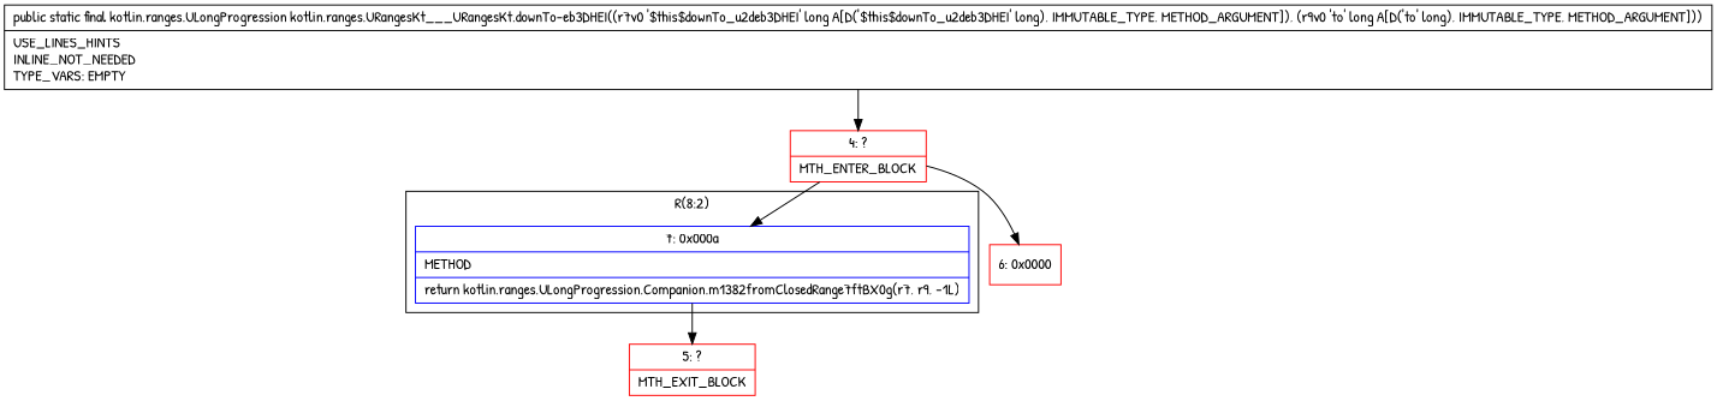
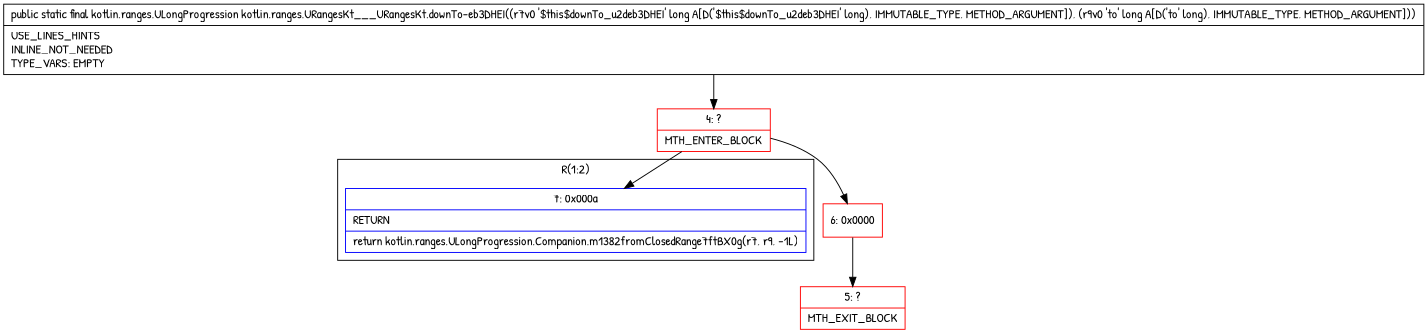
  digraph {
    fontname="Patrick Hand"
    node [color=red fontname="Patrick Hand" shape=record]
    edge [fontname="Patrick Hand"]
-   n1 [color=blue label="{7\:\ 0x000a|METHOD\l|return kotlin.ranges.ULongProgression.Companion.m1382fromClosedRange7ftBX0g(r7, r9, \-1L)\l}"]
+   n1 [color=blue label="{7\:\ 0x000a|RETURN\l|return kotlin.ranges.ULongProgression.Companion.m1382fromClosedRange7ftBX0g(r7, r9, \-1L)\l}"]
    n2 [label="{5\:\ ?|MTH_EXIT_BLOCK\l}"]
    n3 [label="{4\:\ ?|MTH_ENTER_BLOCK\l}"]
    n4 [label="{6\:\ 0x0000}"]
    n5 [label="{public static final kotlin.ranges.ULongProgression kotlin.ranges.URangesKt___URangesKt.downTo\-eb3DHEI((r7v0 '$this$downTo_u2deb3DHEI' long A[D('$this$downTo_u2deb3DHEI' long), IMMUTABLE_TYPE, METHOD_ARGUMENT]), (r9v0 'to' long A[D('to' long), IMMUTABLE_TYPE, METHOD_ARGUMENT]))  | USE_LINES_HINTS\lINLINE_NOT_NEEDED\lTYPE_VARS: EMPTY\l}" color=""]
    subgraph cluster_1 {
-     label="R(8:2)"
+     label="R(1:2)"
      n1
    }
-   n1 -> n2
+   n4 -> n2
    n3 -> n1
    n3 -> n4
    n5 -> n3
  }
